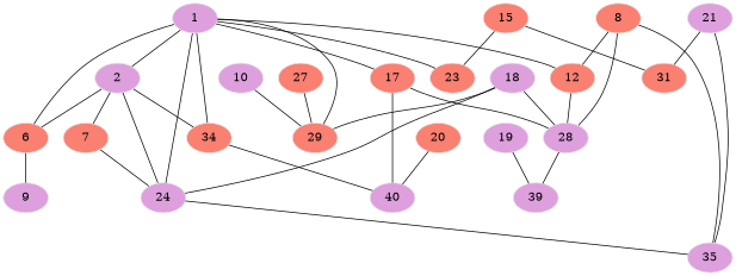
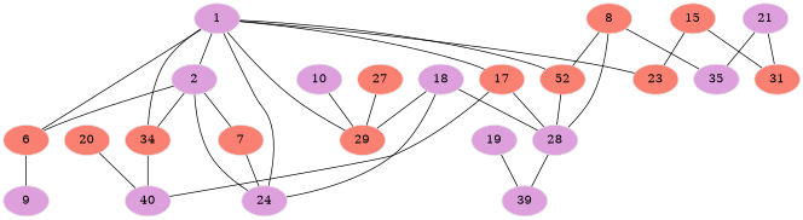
  graph {
    node [color=gray90 fillcolor=plum style=filled]
    edge [weight=1.0]
    1
    2
    6 [fillcolor=salmon]
    n4 [fillcolor=salmon label=17]
-   12 [fillcolor=salmon]
+   12 [fillcolor=salmon label=52]
    23 [fillcolor=salmon]
    24
    29 [fillcolor=salmon]
    34 [fillcolor=salmon]
    7 [fillcolor=salmon]
    9
    28
    40
    35
    8 [fillcolor=salmon]
    39
    10
    15 [fillcolor=salmon]
    31 [fillcolor=salmon]
    18
    19
    20 [fillcolor=salmon]
    21
    27 [fillcolor=salmon]
    1 -- 2 [weight=3.0]
    1 -- 6
    1 -- n4
    1 -- 12 [weight=2.0]
    1 -- 23
    1 -- 24
    1 -- 29
    1 -- 34 [weight=2.0]
    2 -- 6
    2 -- 24
    2 -- 34
    2 -- 7 [weight=2.0]
    6 -- 9
    n4 -- 28
    n4 -- 40
    12 -- 28
-   24 -- 35
    34 -- 40
    7 -- 24
    28 -- 39
    8 -- 12
    8 -- 28
    8 -- 35
    10 -- 29
    15 -- 23
    15 -- 31
    18 -- 24
    18 -- 29 [weight=2.0]
    18 -- 28
    19 -- 39
    20 -- 40
    21 -- 35
    21 -- 31
    27 -- 29
  }
